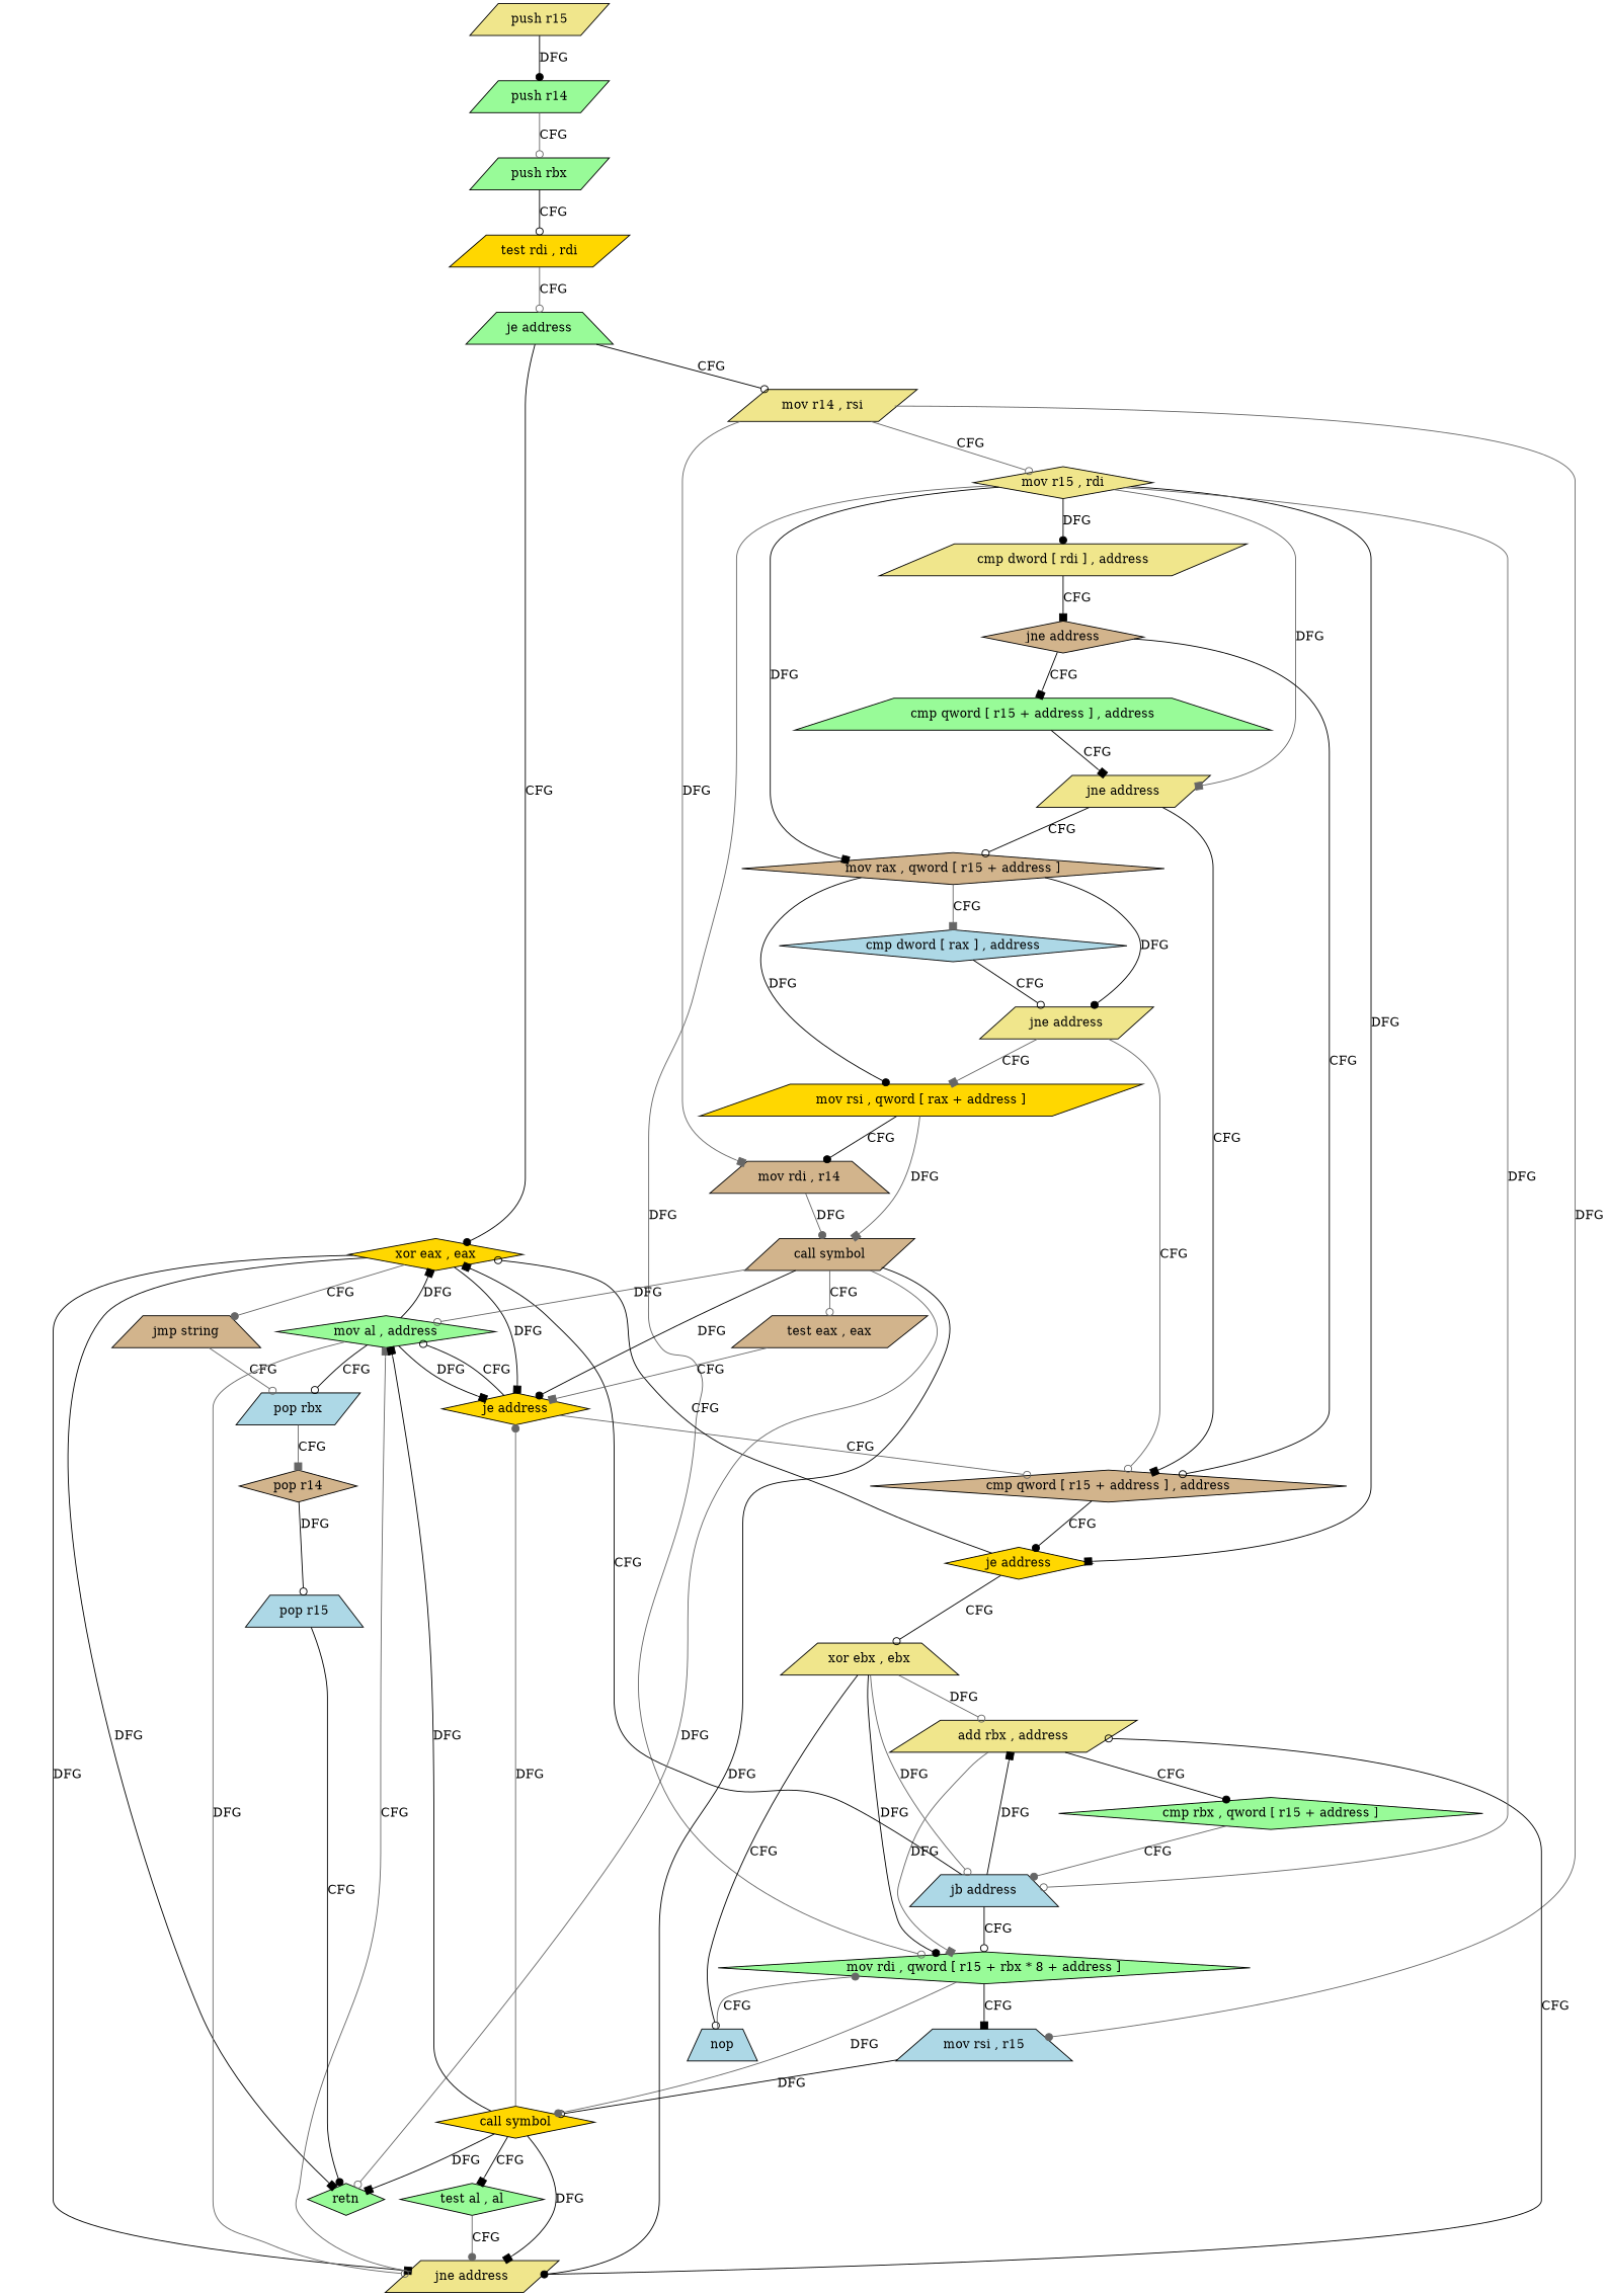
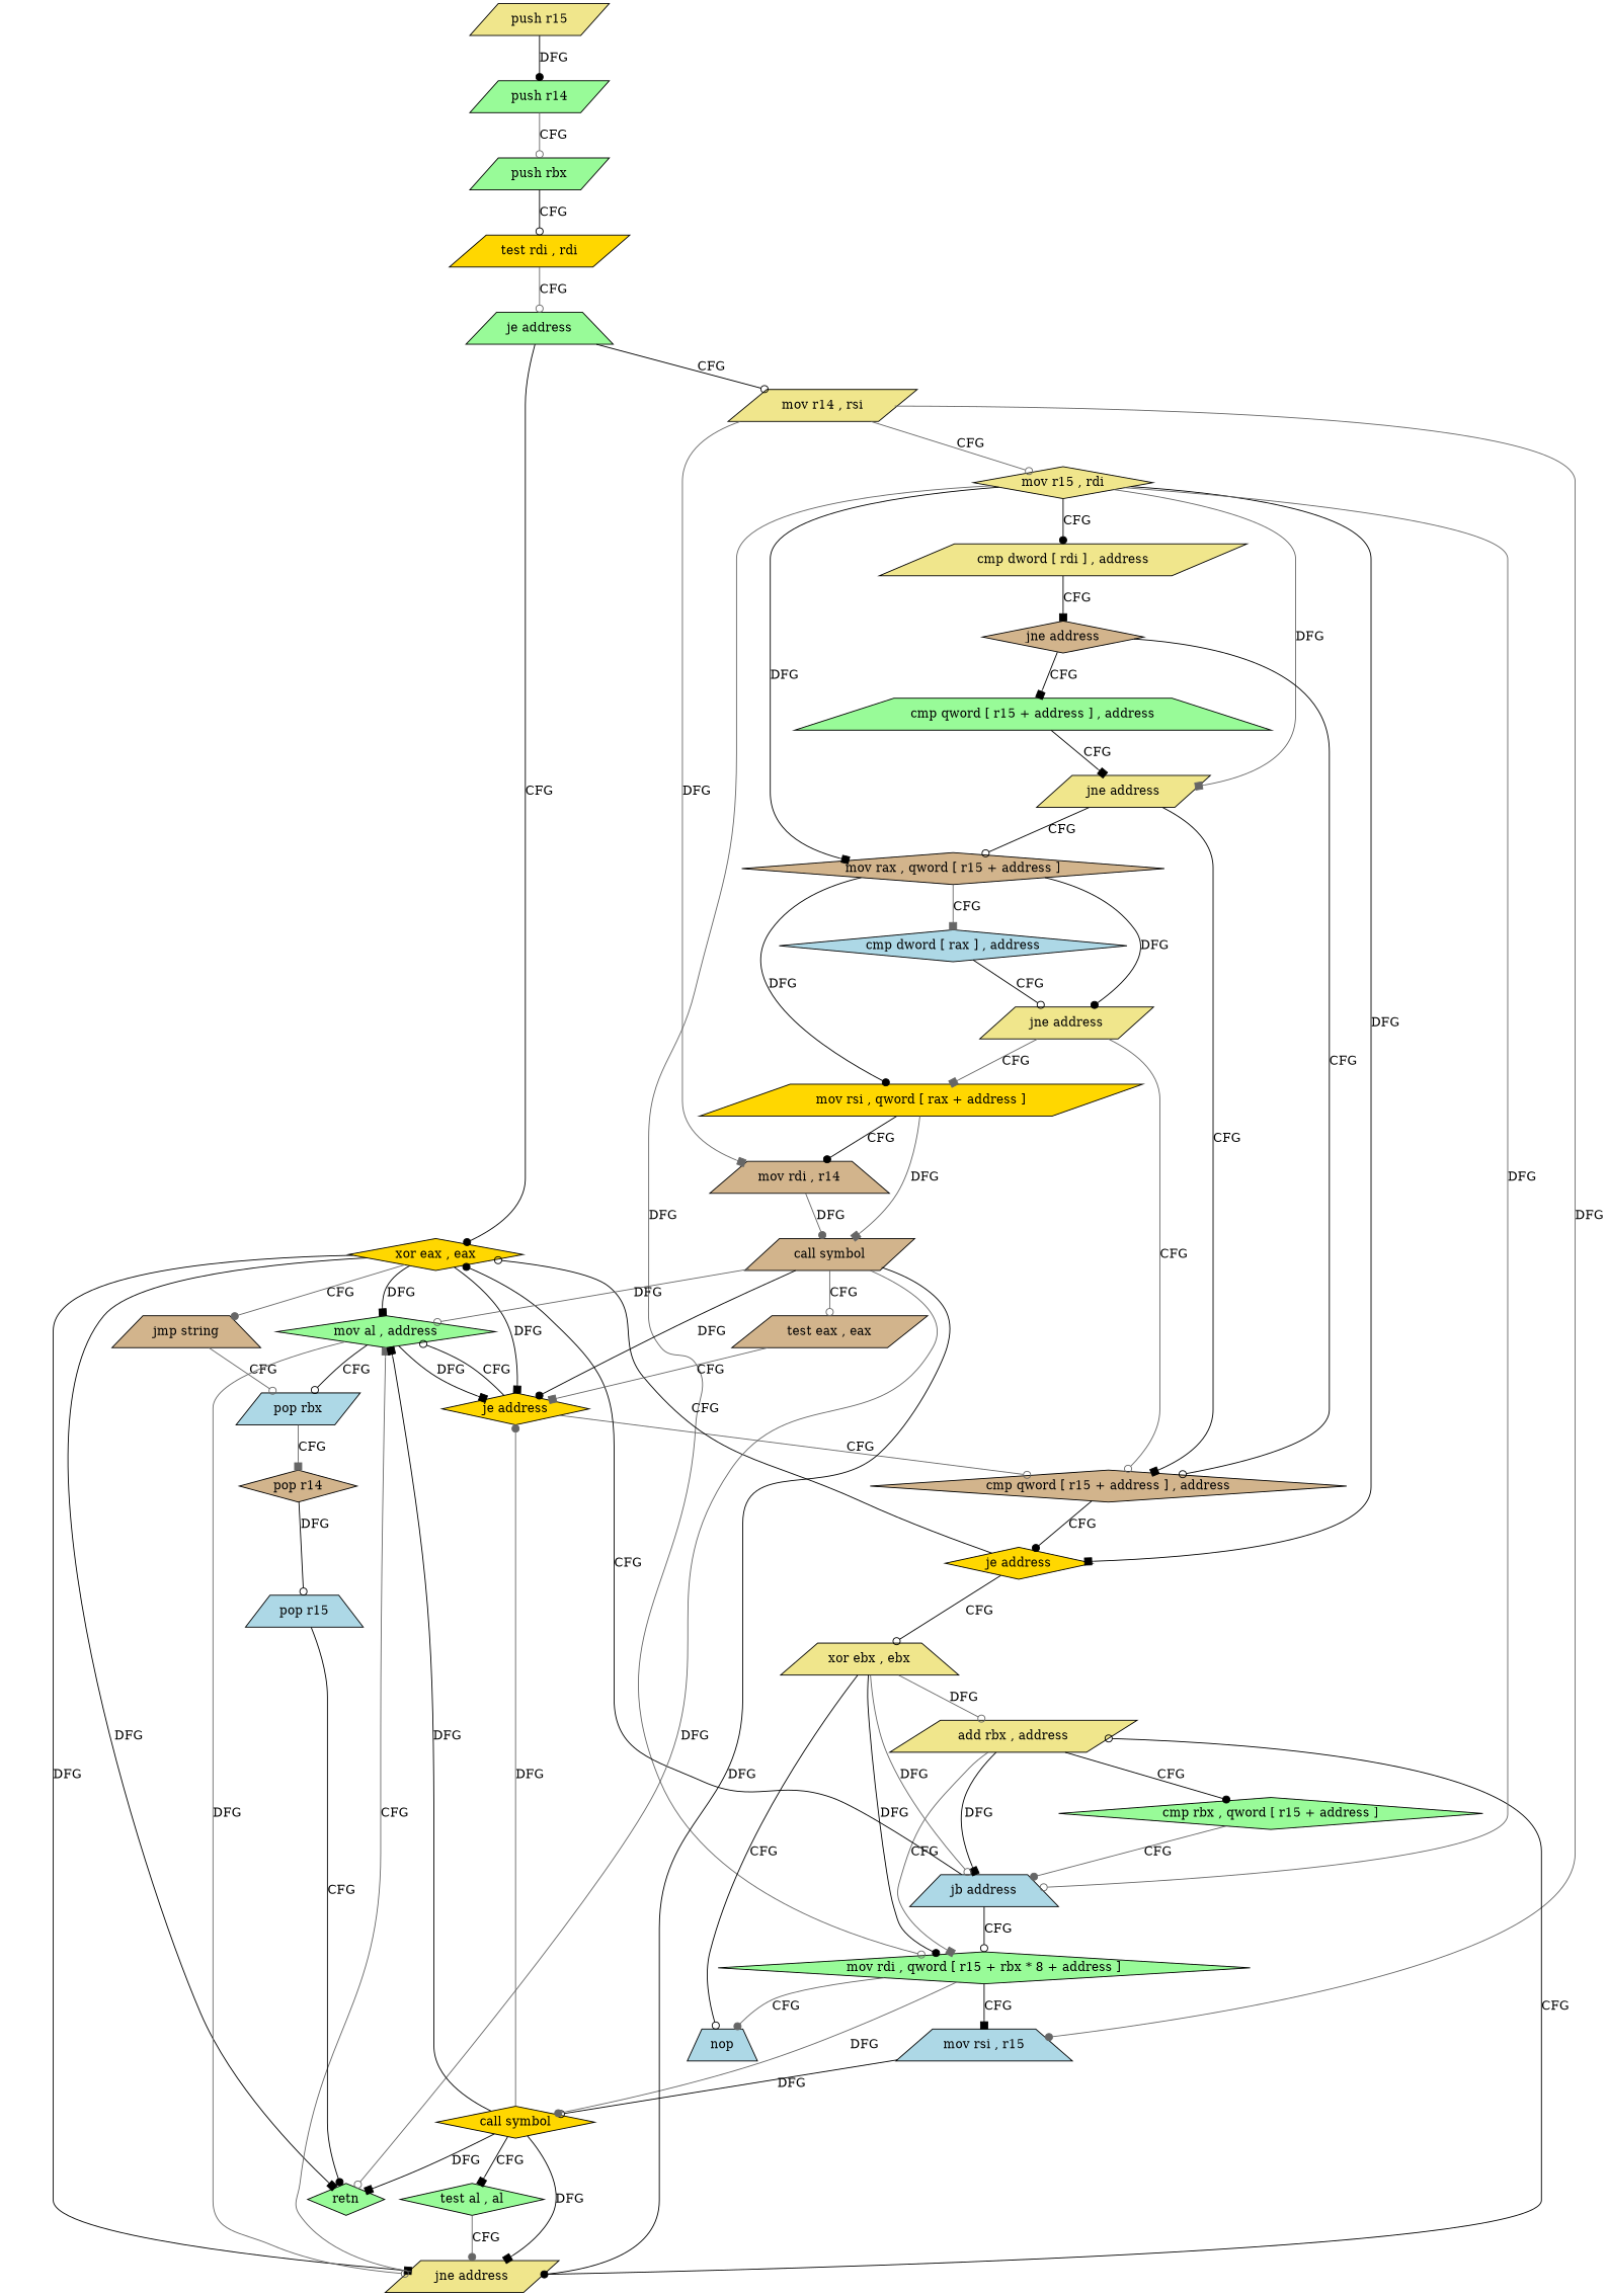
  digraph {
    node [fillcolor=khaki shape=diamond style=filled]
    edge [arrowhead=odot color=black]
    n1 [label="push r15" shape=parallelogram]
    n2 [fillcolor=palegreen label="push r14" shape=parallelogram]
    n3 [fillcolor=palegreen label="push rbx" shape=parallelogram]
    n4 [fillcolor=gold label="test rdi , rdi" shape=parallelogram]
    n5 [fillcolor=palegreen label="je address" shape=trapezium]
    n6 [fillcolor=gold label="xor eax , eax"]
    n7 [label="mov r14 , rsi" shape=parallelogram]
    n8 [fillcolor=tan label="jmp string" shape=trapezium]
    n9 [fillcolor=palegreen label=retn]
    n10 [fillcolor=palegreen label="mov al , address"]
    n11 [fillcolor=gold label="je address"]
    n12 [label="jne address" shape=parallelogram]
    n13 [label="mov r15 , rdi"]
    n14 [fillcolor=tan label="mov rdi , r14" shape=trapezium]
    n15 [fillcolor=lightblue label="mov rsi , r15" shape=trapezium]
    n16 [fillcolor=lightblue label="pop rbx" shape=parallelogram]
    n17 [fillcolor=tan label="cmp qword [ r15 + address ] , address"]
    n18 [label="add rbx , address" shape=parallelogram]
    n19 [label="cmp dword [ rdi ] , address" shape=parallelogram]
    n20 [fillcolor=gold label="je address"]
    n21 [label="jne address" shape=parallelogram]
    n22 [fillcolor=tan label="mov rax , qword [ r15 + address ]"]
    n23 [fillcolor=palegreen label="mov rdi , qword [ r15 + rbx * 8 + address ]"]
    n24 [fillcolor=lightblue label="jb address" shape=trapezium]
    n25 [fillcolor=tan label="call symbol" shape=parallelogram]
    n26 [fillcolor=gold label="call symbol"]
    n27 [fillcolor=tan label="pop r14"]
    n28 [fillcolor=lightblue label="pop r15" shape=trapezium]
    n29 [fillcolor=tan label="jne address"]
    n30 [label="xor ebx , ebx" shape=trapezium]
    n31 [fillcolor=lightblue label="cmp dword [ rax ] , address"]
    n32 [label="jne address" shape=parallelogram]
    n33 [fillcolor=gold label="mov rsi , qword [ rax + address ]" shape=parallelogram]
    n34 [fillcolor=palegreen label="cmp qword [ r15 + address ] , address" shape=trapezium]
    n35 [fillcolor=lightblue label=nop shape=trapezium]
    n36 [fillcolor=palegreen label="cmp rbx , qword [ r15 + address ]"]
    n37 [fillcolor=palegreen label="test al , al"]
    n38 [fillcolor=tan label="test eax , eax" shape=parallelogram]
    n1 -> n2 [arrowhead=dot label=DFG]
    n2 -> n3 [color=gray40 label=CFG]
    n3 -> n4 [label=CFG]
    n4 -> n5 [color=gray40 label=CFG]
    n5 -> n6 [arrowhead=dot label=CFG]
    n5 -> n7 [label=CFG]
    n6 -> n8 [arrowhead=dot color=gray40 label=CFG]
    n6 -> n9 [arrowhead=box label=DFG]
-   n10 -> n6 [arrowhead=box label=DFG]
+   n6 -> n10 [arrowhead=box label=DFG]
    n6 -> n11 [arrowhead=box label=DFG]
    n6 -> n12 [arrowhead=box label=DFG]
    n7 -> n13 [color=gray40 label=CFG]
    n7 -> n14 [arrowhead=box color=gray40 label=DFG]
    n7 -> n15 [arrowhead=dot color=gray40 label=DFG]
    n8 -> n16 [color=gray40 label=CFG]
    n10 -> n11 [arrowhead=box label=DFG]
    n10 -> n12 [color=gray40 label=DFG]
    n10 -> n16 [label=CFG]
    n11 -> n10 [label=CFG]
    n11 -> n17 [color=gray40 label=CFG]
    n12 -> n10 [arrowhead=box color=gray40 label=CFG]
    n12 -> n18 [label=CFG]
-   n13 -> n19 [arrowhead=dot label=DFG]
+   n13 -> n19 [arrowhead=dot label=CFG]
    n13 -> n20 [arrowhead=box label=DFG]
    n13 -> n21 [arrowhead=box color=gray40 label=DFG]
    n13 -> n22 [arrowhead=box label=DFG]
    n13 -> n23 [color=gray40 label=DFG]
    n13 -> n24 [color=gray40 label=DFG]
    n14 -> n25 [arrowhead=dot color=gray40 label=DFG]
    n15 -> n26 [label=DFG]
    n16 -> n27 [arrowhead=box color=gray40 label=CFG]
    n17 -> n20 [arrowhead=dot label=CFG]
-   n18 -> n23 [arrowhead=box color=gray40 label=DFG]
-   n24 -> n18 [arrowhead=box label=DFG]
+   n18 -> n23 [arrowhead=box color=gray40 label=CFG]
+   n18 -> n24 [arrowhead=box label=DFG]
    n18 -> n36 [arrowhead=dot label=CFG]
    n19 -> n29 [arrowhead=box label=CFG]
    n20 -> n6 [label=CFG]
    n20 -> n30 [label=CFG]
    n21 -> n17 [arrowhead=box label=CFG]
    n21 -> n22 [label=CFG]
    n22 -> n31 [arrowhead=box color=gray40 label=CFG]
    n22 -> n32 [arrowhead=dot label=DFG]
    n22 -> n33 [arrowhead=dot label=DFG]
    n23 -> n15 [arrowhead=box label=CFG]
    n23 -> n26 [arrowhead=dot color=gray40 label=DFG]
-   n24 -> n6 [arrowhead=box label=CFG]
+   n24 -> n6 [arrowhead=dot label=CFG]
    n24 -> n23 [label=CFG]
    n25 -> n9 [color=gray40 label=DFG]
    n25 -> n10 [color=gray40 label=DFG]
    n25 -> n11 [arrowhead=dot label=DFG]
    n25 -> n12 [arrowhead=dot label=DFG]
    n25 -> n38 [color=gray40 label=CFG]
    n26 -> n9 [arrowhead=box label=DFG]
    n26 -> n10 [arrowhead=box label=DFG]
    n26 -> n11 [arrowhead=dot color=gray40 label=DFG]
    n26 -> n12 [arrowhead=box label=DFG]
    n26 -> n37 [arrowhead=box label=CFG]
    n27 -> n28 [label=DFG]
    n28 -> n9 [arrowhead=dot label=CFG]
    n29 -> n17 [label=CFG]
    n29 -> n34 [arrowhead=box label=CFG]
    n30 -> n18 [color=gray40 label=DFG]
    n30 -> n23 [arrowhead=dot label=DFG]
    n30 -> n24 [color=gray40 label=DFG]
    n30 -> n35 [label=CFG]
    n31 -> n32 [label=CFG]
    n32 -> n17 [color=gray40 label=CFG]
    n32 -> n33 [arrowhead=box color=gray40 label=CFG]
    n33 -> n14 [arrowhead=dot label=CFG]
    n33 -> n25 [arrowhead=box color=gray40 label=DFG]
    n34 -> n21 [arrowhead=box label=CFG]
-   n35 -> n23 [arrowhead=dot color=gray40 label=CFG]
+   n23 -> n35 [arrowhead=dot color=gray40 label=CFG]
    n36 -> n24 [arrowhead=dot color=gray40 label=CFG]
    n37 -> n12 [arrowhead=dot color=gray40 label=CFG]
    n38 -> n11 [arrowhead=box color=gray40 label=CFG]
  }
